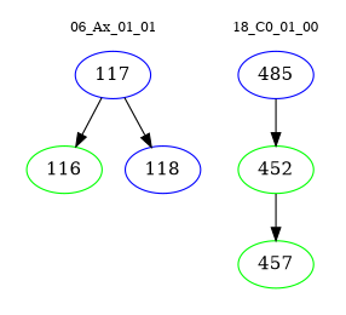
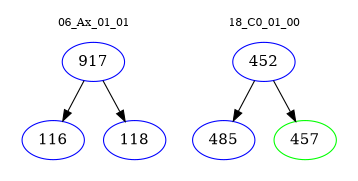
  digraph {
    node [color=blue]
    edge [color=black]
-   n1 [label=117]
-   n2 [color=green label=116]
+   n1 [label=917]
+   n2 [label=116]
    n3 [label=118]
-   n4 [color=green label=452]
+   n4 [label=452]
    n5 [label=485]
    n6 [color=green label=457]
    subgraph cluster_1 {
      color=white
      fontsize=10
      label="06_Ax_01_01"
      n1
      n2
      n3
    }
    subgraph cluster_2 {
      color=white
      fontsize=10
      label="18_C0_01_00"
      n4
      n5
      n6
    }
    n1 -> n2
    n1 -> n3
-   n5 -> n4
+   n4 -> n5
    n4 -> n6
  }
